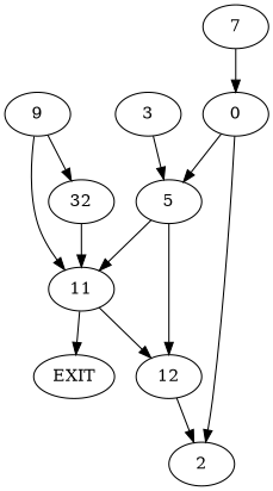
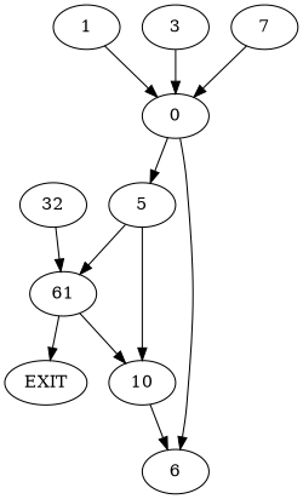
  digraph {
    n1 [label=0]
+   1
    n3 [label=EXIT]
    5
-   6 [label=2]
+   6
    3
-   10 [label=12]
-   11
+   10
+   11 [label=61]
    7
-   9
    n11 [label=32]
    n1 -> 5
    n1 -> 6
+   1 -> n1
    5 -> 10
    5 -> 11
-   3 -> 5
+   3 -> n1
    10 -> 6
    11 -> n3
    11 -> 10
    7 -> n1
-   9 -> 11
-   9 -> n11
    n11 -> 11
  }
